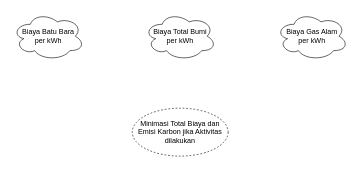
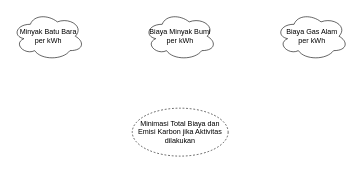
  <mxCell id="0" />
  <mxCell id="1" parent="0" />
  <mxCell id="2" value="Minimasi Total Biaya dan Emisi Karbon jika Aktivitas dilakukan" style="ellipse;whiteSpace=wrap;html=1;dashed=1;" vertex="1" parent="1"><mxGeometry x="220" y="180" width="160" height="80" as="geometry" /></mxCell>
- <mxCell id="3" value="Biaya Batu Bara&lt;br&gt;per kWh" style="ellipse;shape=cloud;whiteSpace=wrap;html=1;" vertex="1" parent="1"><mxGeometry x="20" y="20" width="120" height="80" as="geometry" /></mxCell>
- <mxCell id="4" value="Biaya Total Bumi&lt;br style=&quot;border-color: var(--border-color);&quot;&gt;per kWh" style="ellipse;shape=cloud;whiteSpace=wrap;html=1;" vertex="1" parent="1"><mxGeometry x="240" y="20" width="120" height="80" as="geometry" /></mxCell>
+ <mxCell id="3" value="Minyak Batu Bara&lt;br&gt;per kWh" style="ellipse;shape=cloud;whiteSpace=wrap;html=1;" vertex="1" parent="1"><mxGeometry x="20" y="20" width="120" height="80" as="geometry" /></mxCell>
+ <mxCell id="4" value="Biaya Minyak Bumi&lt;br style=&quot;border-color: var(--border-color);&quot;&gt;per kWh" style="ellipse;shape=cloud;whiteSpace=wrap;html=1;" vertex="1" parent="1"><mxGeometry x="240" y="20" width="120" height="80" as="geometry" /></mxCell>
  <mxCell id="5" value="Biaya Gas Alam&lt;br style=&quot;border-color: var(--border-color);&quot;&gt;per kWh" style="ellipse;shape=cloud;whiteSpace=wrap;html=1;" vertex="1" parent="1"><mxGeometry x="460" y="20" width="120" height="80" as="geometry" /></mxCell>
